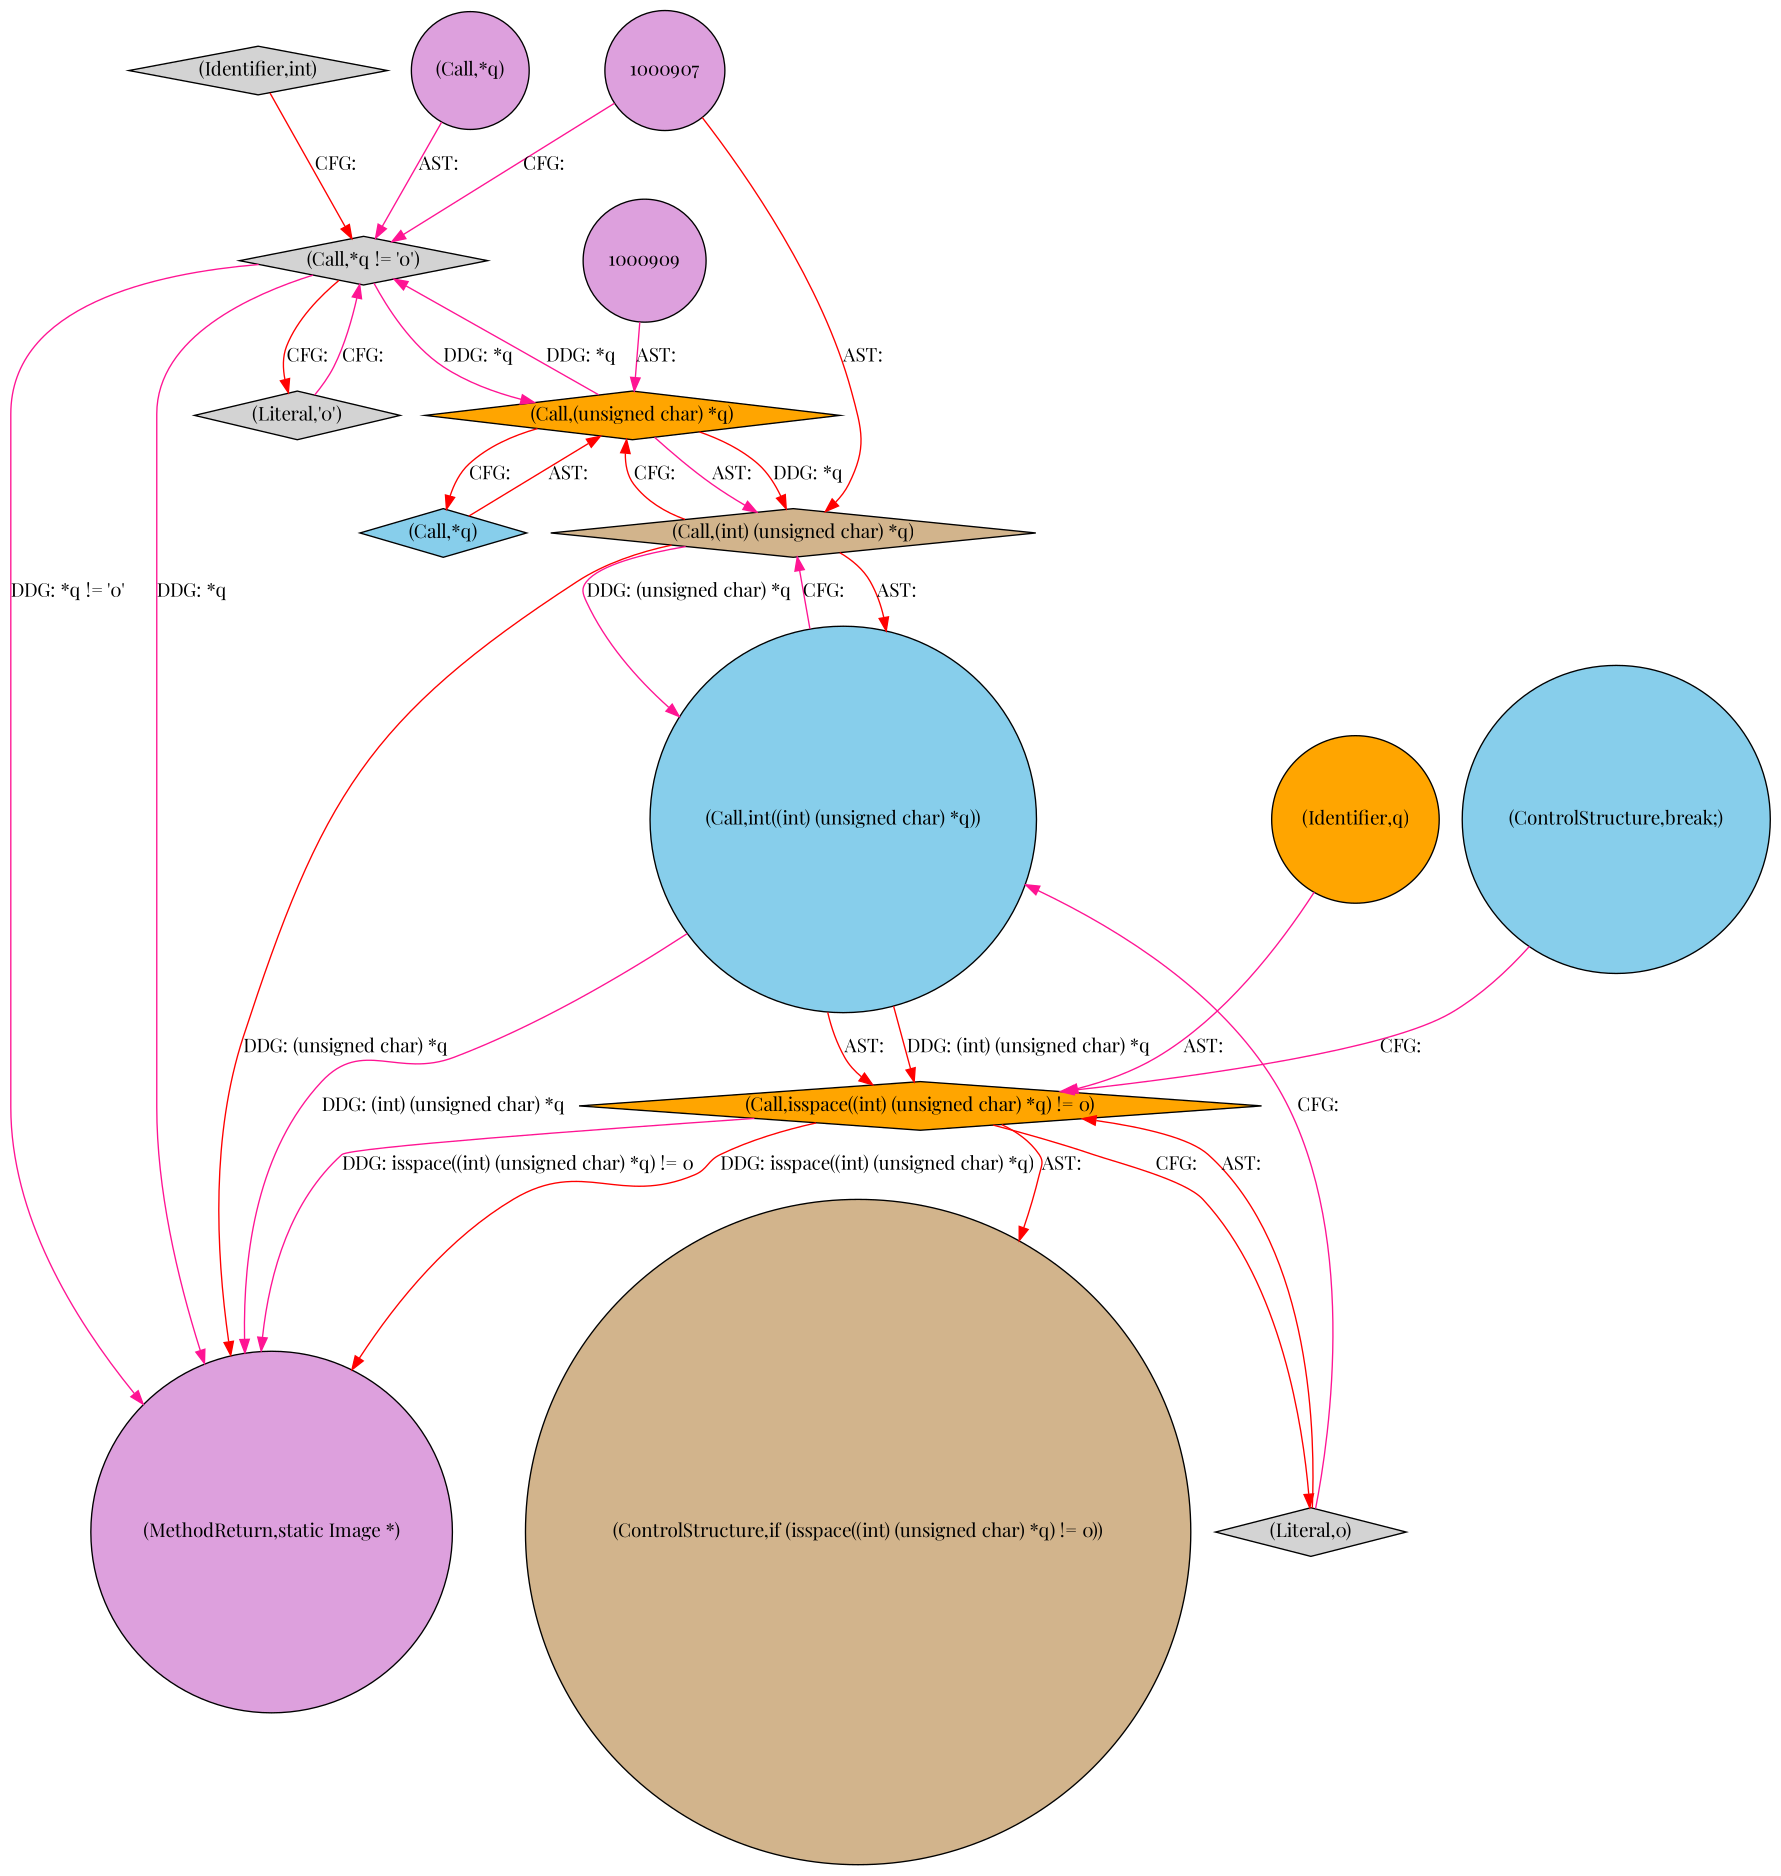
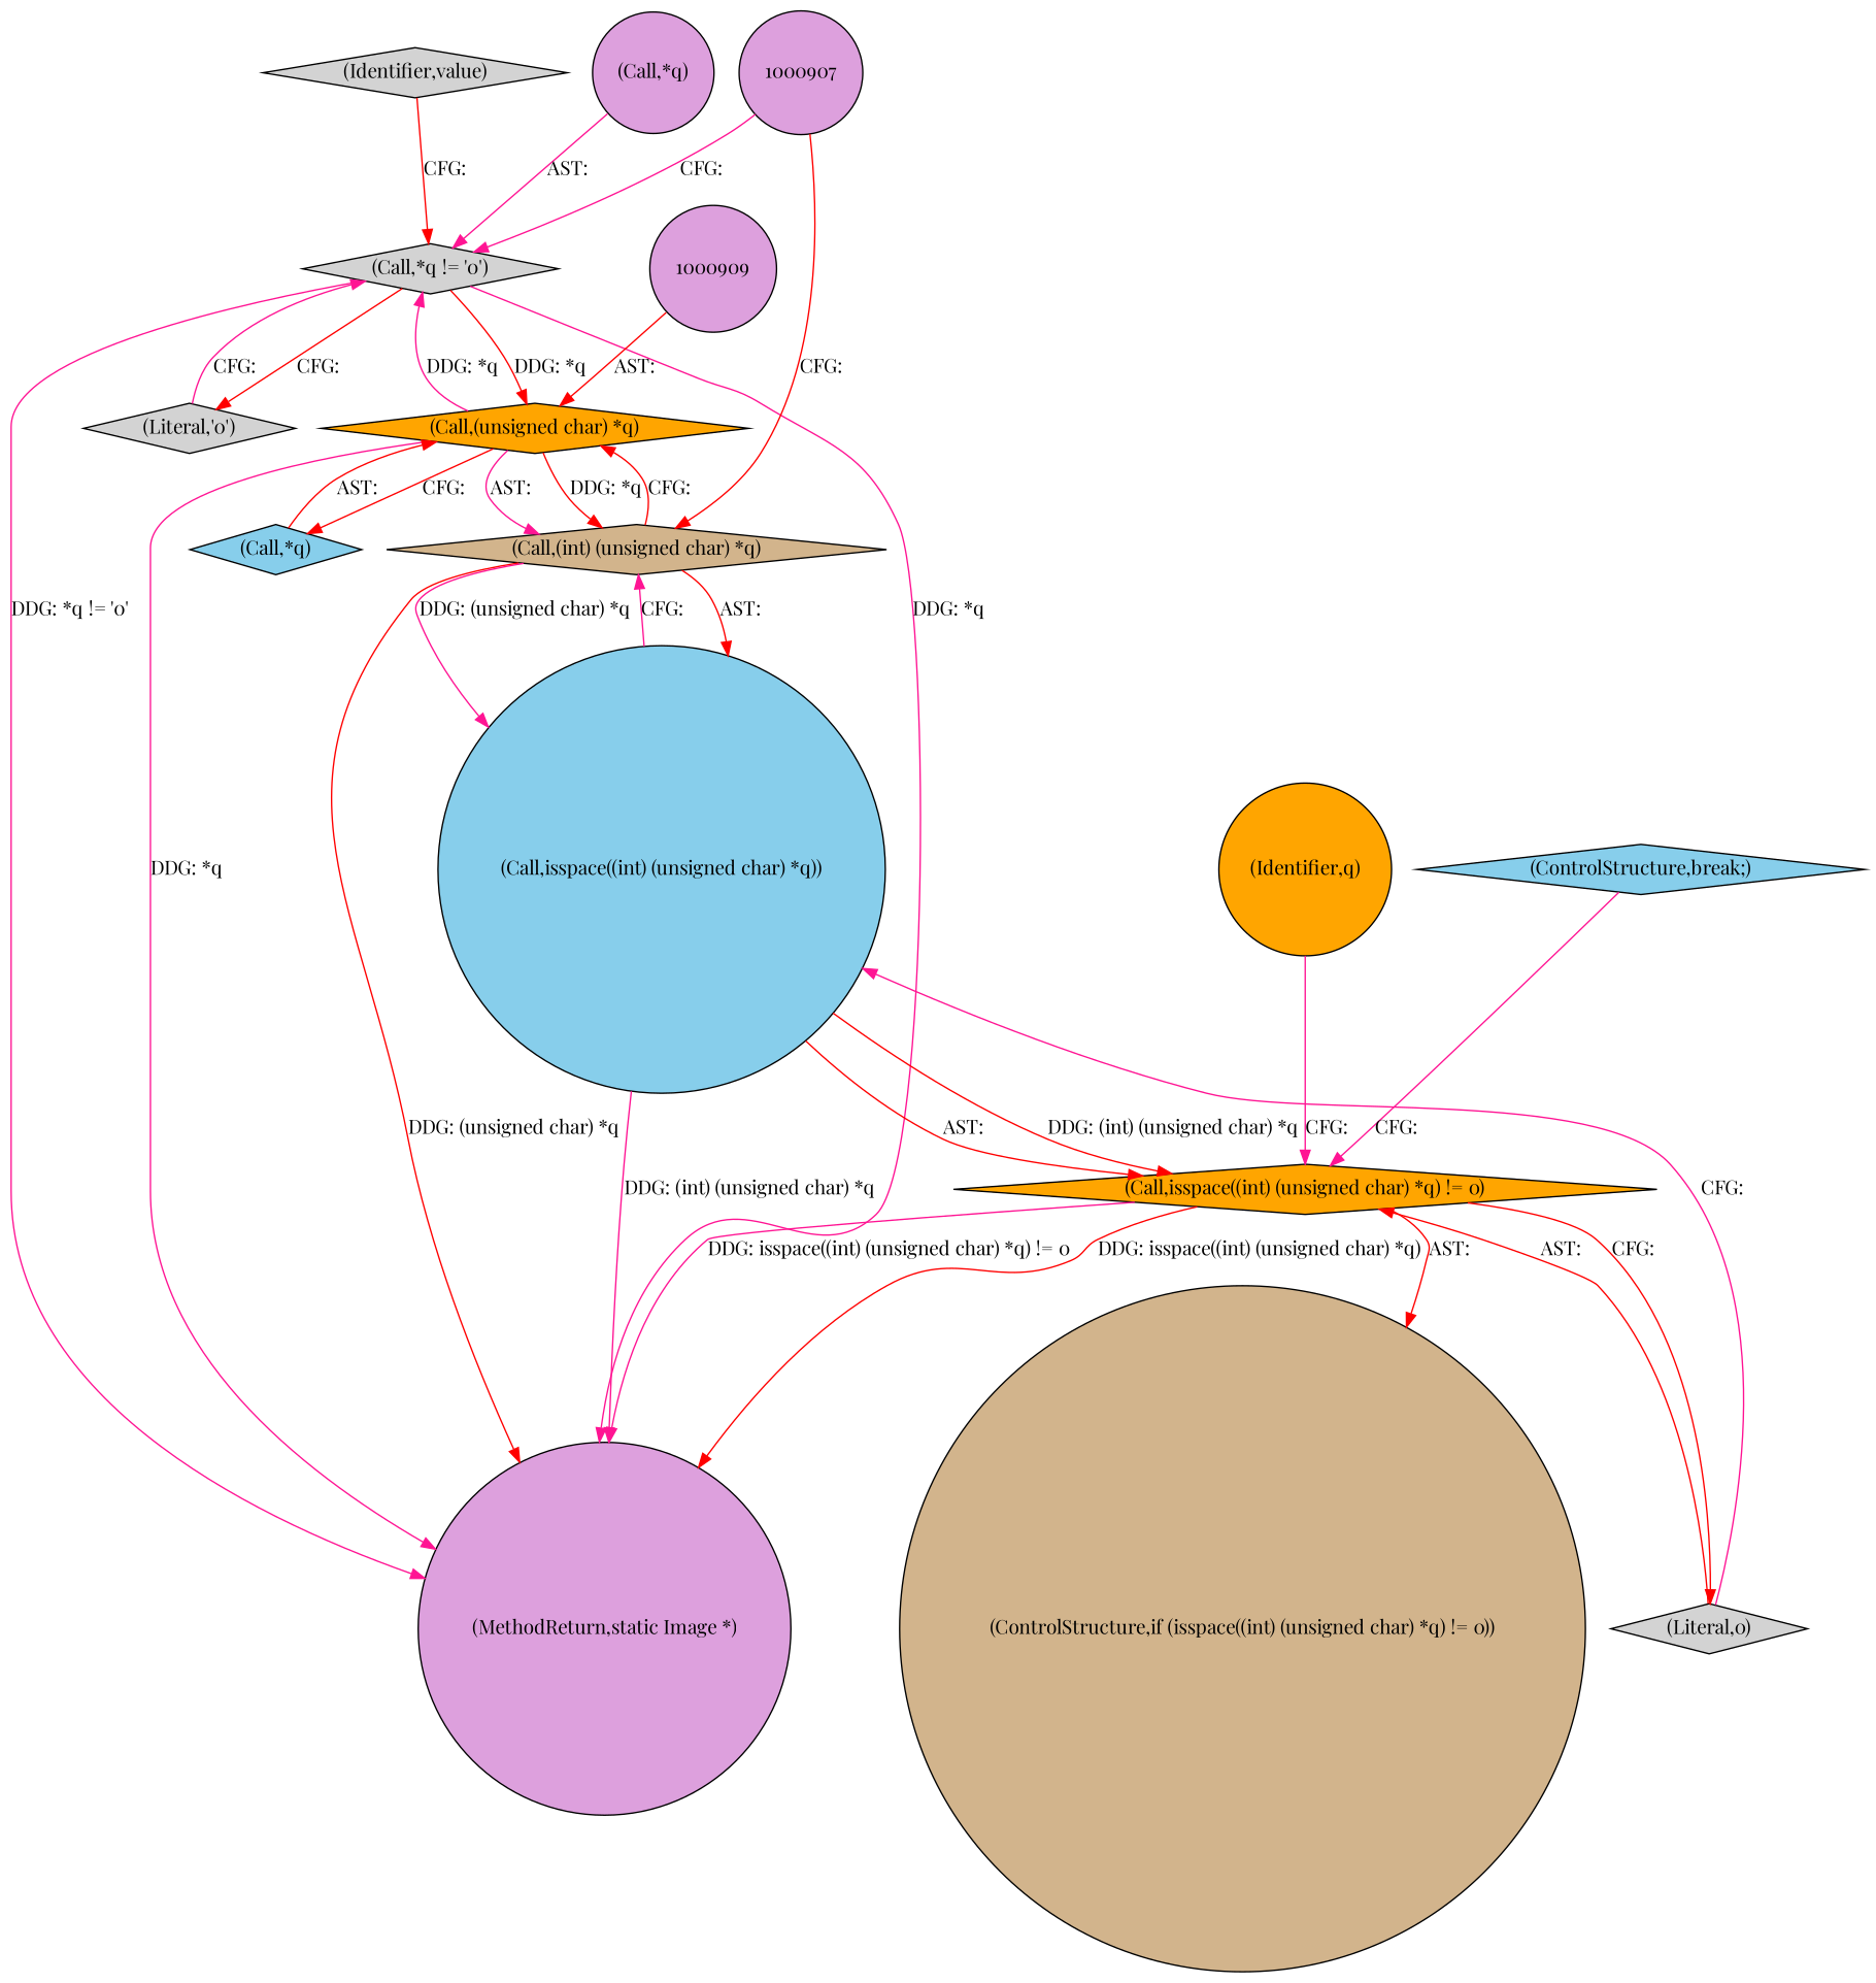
  digraph {
    fontname="Playfair Display"
    node [fillcolor=lightgrey fontname="Playfair Display" shape=diamond style=filled]
    edge [color=red fontname="Playfair Display"]
    n1 [label="(Call,*q != '\0')"]
    n2 [fillcolor=orange label="(Call,(unsigned char) *q)"]
    n3 [label="(Literal,'\0')"]
    n4 [fillcolor=plum label="(MethodReturn,static Image *)" shape=circle]
    n5 [fillcolor=tan label="(Call,(int) (unsigned char) *q)"]
    n6 [fillcolor=skyblue label="(Call,*q)"]
-   n7 [fillcolor=skyblue label="(Call,int((int) (unsigned char) *q))" shape=circle]
+   n7 [fillcolor=skyblue label="(Call,isspace((int) (unsigned char) *q))" shape=circle]
    n8 [fillcolor=orange label="(Call,isspace((int) (unsigned char) *q) != 0)"]
    n9 [fillcolor=tan label="(ControlStructure,if (isspace((int) (unsigned char) *q) != 0))" shape=circle]
    n10 [label="(Literal,0)"]
    n11 [fillcolor=orange label="(Identifier,q)" shape=circle]
-   n12 [fillcolor=skyblue label="(ControlStructure,break;)" shape=circle]
+   n12 [fillcolor=skyblue label="(ControlStructure,break;)"]
    n13 [fillcolor=plum label="(Call,*q)" shape=circle]
-   n14 [label="(Identifier,int)"]
+   n14 [label="(Identifier,value)"]
    1000907 [fillcolor=plum shape=circle]
    1000909 [fillcolor=plum shape=circle]
-   n1 -> n2 [color=deeppink label="DDG: *q"]
+   n1 -> n2 [label="DDG: *q"]
    n1 -> n3 [label="CFG: "]
    n1 -> n4 [color=deeppink label="DDG: *q != '\0'"]
    n1 -> n4 [color=deeppink label="DDG: *q"]
    n2 -> n1 [color=deeppink label="DDG: *q"]
+   n2 -> n4 [color=deeppink label="DDG: *q"]
    n2 -> n5 [color=deeppink label="AST: "]
    n2 -> n5 [label="DDG: *q"]
    n2 -> n6 [label="CFG: "]
    n3 -> n1 [color=deeppink label="CFG: "]
    n5 -> n2 [label="CFG: "]
    n5 -> n4 [label="DDG: (unsigned char) *q"]
    n5 -> n7 [label="AST: "]
    n5 -> n7 [color=deeppink label="DDG: (unsigned char) *q"]
    n6 -> n2 [label="AST: "]
    n7 -> n4 [color=deeppink label="DDG: (int) (unsigned char) *q"]
    n7 -> n5 [color=deeppink label="CFG: "]
    n7 -> n8 [label="AST: "]
    n7 -> n8 [label="DDG: (int) (unsigned char) *q"]
    n8 -> n4 [color=deeppink label="DDG: isspace((int) (unsigned char) *q) != 0"]
    n8 -> n4 [label="DDG: isspace((int) (unsigned char) *q)"]
    n8 -> n9 [label="AST: "]
    n8 -> n10 [label="CFG: "]
    n10 -> n7 [color=deeppink label="CFG: "]
    n10 -> n8 [label="AST: "]
-   n11 -> n8 [color=deeppink label="AST: "]
+   n11 -> n8 [color=deeppink label="CFG: "]
    n12 -> n8 [color=deeppink label="CFG: "]
    n13 -> n1 [color=deeppink label="AST: "]
    n14 -> n1 [label="CFG: "]
    1000907 -> n1 [color=deeppink label="CFG: "]
-   1000907 -> n5 [label="AST: "]
-   1000909 -> n2 [color=deeppink label="AST: "]
+   1000907 -> n5 [label="CFG: "]
+   1000909 -> n2 [label="AST: "]
  }
